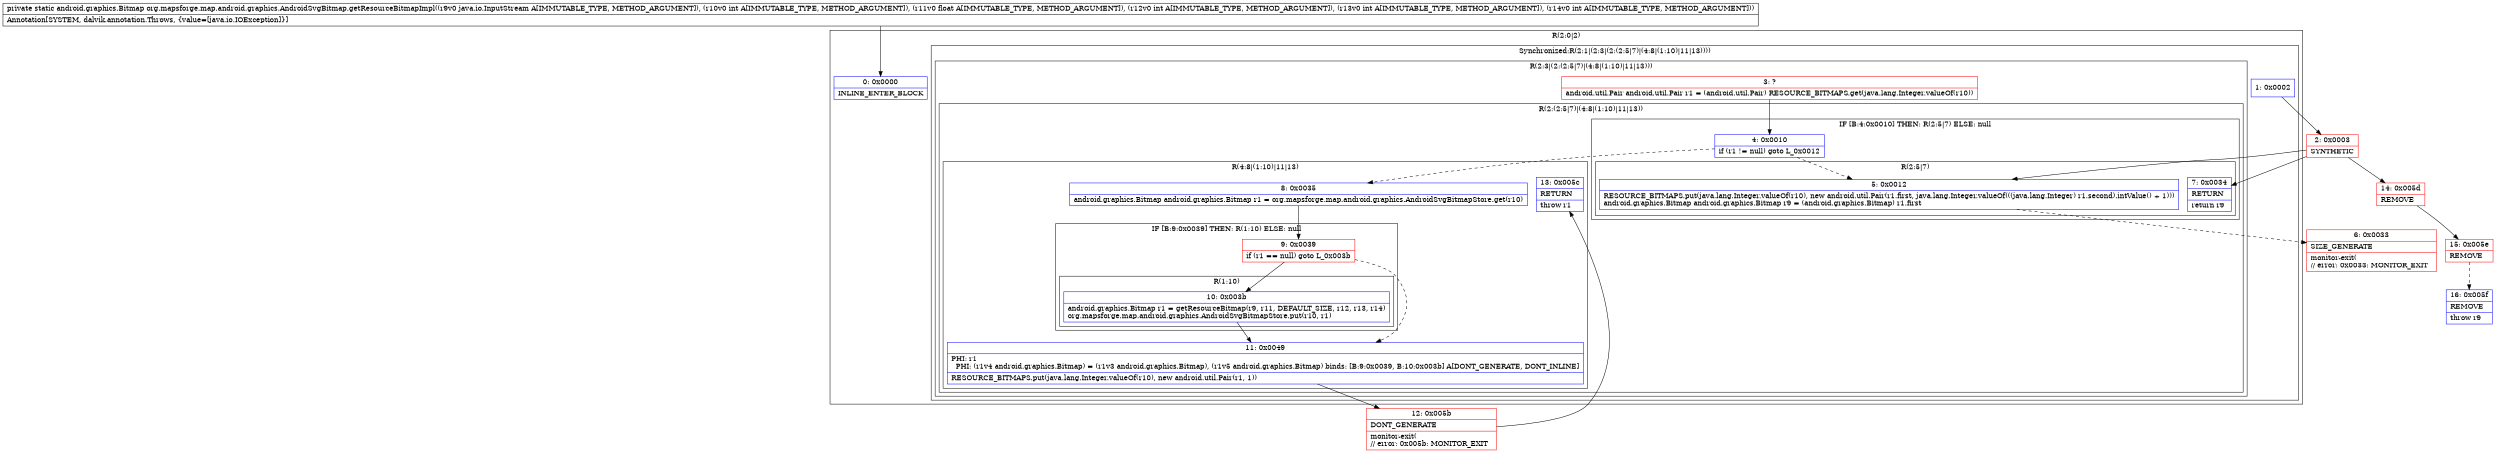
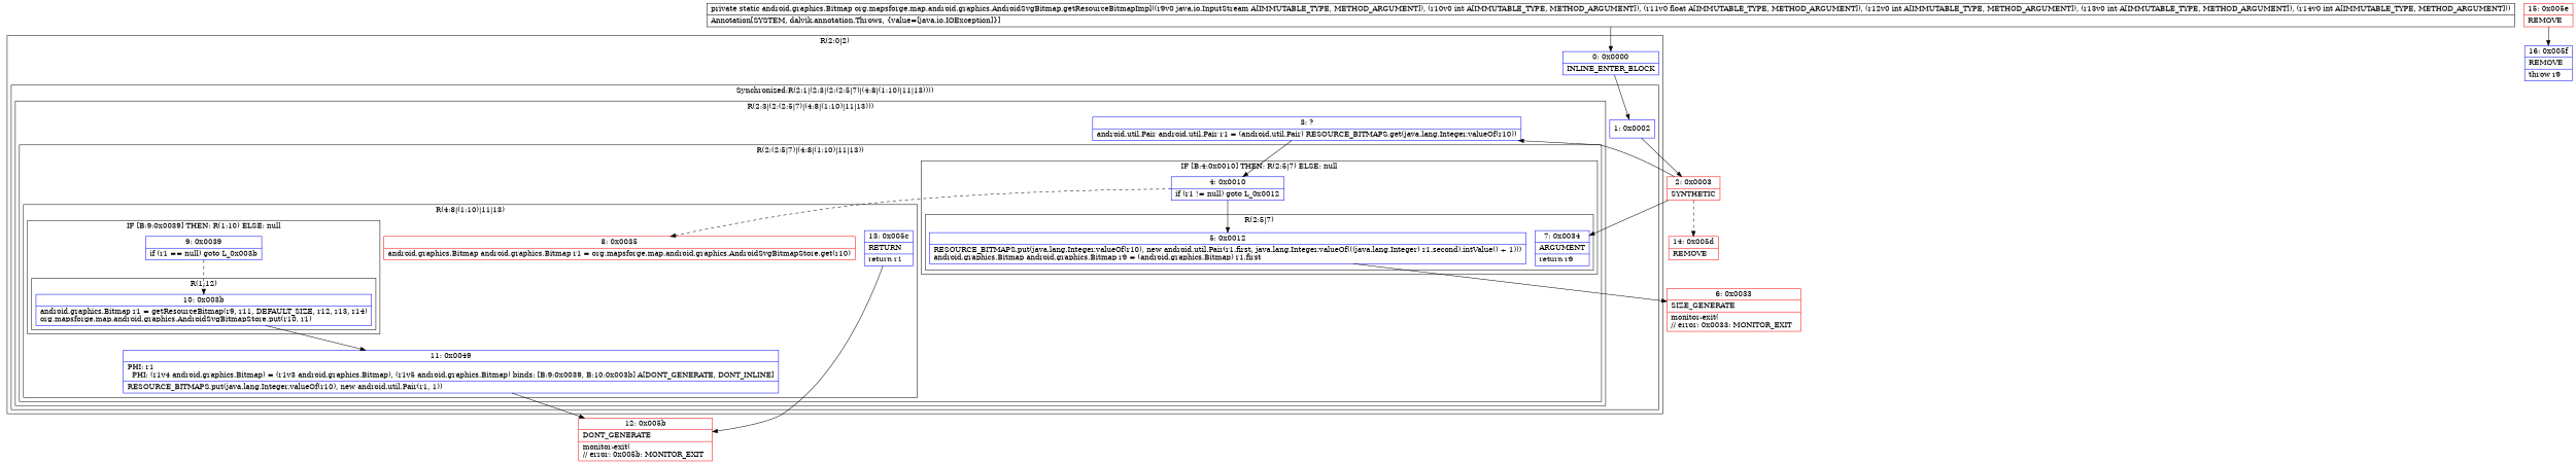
  digraph {
    node [color=blue shape=record]
    n1 [label="{5\:\ 0x0012|RESOURCE_BITMAPS.put(java.lang.Integer.valueOf(r10), new android.util.Pair(r1.first, java.lang.Integer.valueOf(((java.lang.Integer) r1.second).intValue() + 1)))\landroid.graphics.Bitmap android.graphics.Bitmap r9 = (android.graphics.Bitmap) r1.first\l}"]
-   n2 [label="{7\:\ 0x0034|RETURN\l|return r9\l}"]
+   n2 [label="{7\:\ 0x0034|ARGUMENT\l|return r9\l}"]
    n3 [label="{4\:\ 0x0010|if (r1 != null) goto L_0x0012\l}"]
    n4 [label="{10\:\ 0x003b|android.graphics.Bitmap r1 = getResourceBitmap(r9, r11, DEFAULT_SIZE, r12, r13, r14)\lorg.mapsforge.map.android.graphics.AndroidSvgBitmapStore.put(r10, r1)\l}"]
-   n5 [color=red label="{9\:\ 0x0039|if (r1 == null) goto L_0x003b\l}"]
-   n6 [label="{8\:\ 0x0035|android.graphics.Bitmap android.graphics.Bitmap r1 = org.mapsforge.map.android.graphics.AndroidSvgBitmapStore.get(r10)\l}"]
+   n5 [label="{9\:\ 0x0039|if (r1 == null) goto L_0x003b\l}"]
+   n6 [color=red label="{8\:\ 0x0035|android.graphics.Bitmap android.graphics.Bitmap r1 = org.mapsforge.map.android.graphics.AndroidSvgBitmapStore.get(r10)\l}"]
    n7 [label="{11\:\ 0x0049|PHI: r1 \l  PHI: (r1v4 android.graphics.Bitmap) = (r1v3 android.graphics.Bitmap), (r1v5 android.graphics.Bitmap) binds: [B:9:0x0039, B:10:0x003b] A[DONT_GENERATE, DONT_INLINE]\l|RESOURCE_BITMAPS.put(java.lang.Integer.valueOf(r10), new android.util.Pair(r1, 1))\l}"]
-   n8 [label="{13\:\ 0x005c|RETURN\l|throw r1\l}"]
-   n9 [color=red label="{3\:\ ?|android.util.Pair android.util.Pair r1 = (android.util.Pair) RESOURCE_BITMAPS.get(java.lang.Integer.valueOf(r10))\l}"]
+   n8 [label="{13\:\ 0x005c|RETURN\l|return r1\l}"]
+   n9 [label="{3\:\ ?|android.util.Pair android.util.Pair r1 = (android.util.Pair) RESOURCE_BITMAPS.get(java.lang.Integer.valueOf(r10))\l}"]
    n10 [label="{1\:\ 0x0002}"]
    n11 [label="{0\:\ 0x0000|INLINE_ENTER_BLOCK\l}"]
    n12 [color=red label="{6\:\ 0x0033|SIZE_GENERATE\l|monitor\-exit(\l\/\/ error: 0x0033: MONITOR_EXIT  \l}"]
    n13 [color=red label="{12\:\ 0x005b|DONT_GENERATE\l|monitor\-exit(\l\/\/ error: 0x005b: MONITOR_EXIT  \l}"]
    n14 [color=red label="{2\:\ 0x0003|SYNTHETIC\l}"]
    n15 [color=red label="{14\:\ 0x005d|REMOVE\l}"]
    n16 [color=red label="{15\:\ 0x005e|REMOVE\l}"]
    n17 [label="{16\:\ 0x005f|REMOVE\l|throw r9\l}"]
    n18 [label="{private static android.graphics.Bitmap org.mapsforge.map.android.graphics.AndroidSvgBitmap.getResourceBitmapImpl((r9v0 java.io.InputStream A[IMMUTABLE_TYPE, METHOD_ARGUMENT]), (r10v0 int A[IMMUTABLE_TYPE, METHOD_ARGUMENT]), (r11v0 float A[IMMUTABLE_TYPE, METHOD_ARGUMENT]), (r12v0 int A[IMMUTABLE_TYPE, METHOD_ARGUMENT]), (r13v0 int A[IMMUTABLE_TYPE, METHOD_ARGUMENT]), (r14v0 int A[IMMUTABLE_TYPE, METHOD_ARGUMENT]))  | Annotation[SYSTEM, dalvik.annotation.Throws, \{value=[java.io.IOException]\}]\l}" color=""]
    subgraph cluster_1 {
      label="R(2:0|2)"
      n11
      subgraph cluster_2 {
        label="Synchronized:R(2:1|(2:3|(2:(2:5|7)|(4:8|(1:10)|11|13))))"
        n10
        subgraph cluster_3 {
          label="R(2:3|(2:(2:5|7)|(4:8|(1:10)|11|13)))"
          n9
          subgraph cluster_4 {
            label="R(2:(2:5|7)|(4:8|(1:10)|11|13))"
            subgraph cluster_5 {
              label="IF [B:4:0x0010] THEN: R(2:5|7) ELSE: null"
              n3
              subgraph cluster_6 {
                label="R(2:5|7)"
                n1
                n2
              }
            }
            subgraph cluster_7 {
              label="R(4:8|(1:10)|11|13)"
              n6
              n7
              n8
              subgraph cluster_8 {
                label="IF [B:9:0x0039] THEN: R(1:10) ELSE: null"
                n5
                subgraph cluster_9 {
-                 label="R(1:10)"
+                 label="R(1:12)"
                  n4
                }
              }
            }
          }
        }
      }
    }
-   n1 -> n12 [style=dashed]
-   n3 -> n1 [style=dashed]
+   n1 -> n12
+   n3 -> n1
    n3 -> n6 [style=dashed]
    n4 -> n7
-   n5 -> n4
-   n5 -> n7 [style=dashed]
-   n6 -> n5
+   n5 -> n4 [style=dashed]
    n7 -> n13
    n9 -> n3
    n10 -> n14
-   n13 -> n8
+   n11 -> n10
+   n8 -> n13
    n14 -> n2
-   n14 -> n1
-   n14 -> n15
-   n15 -> n16
-   n16 -> n17 [style=dashed]
+   n14 -> n9
+   n14 -> n15 [style=dashed]
+   n16 -> n17
    n18 -> n11
  }
